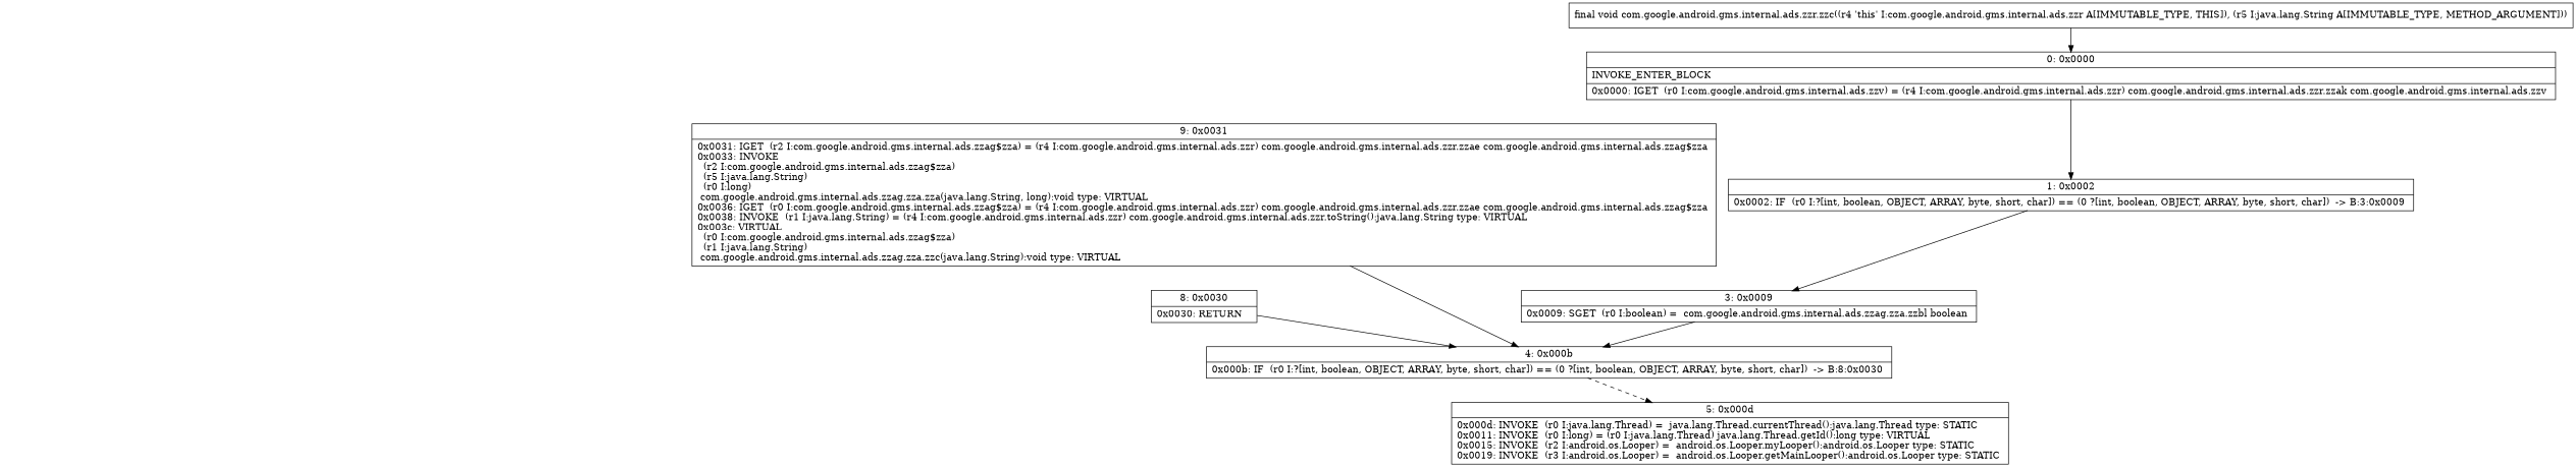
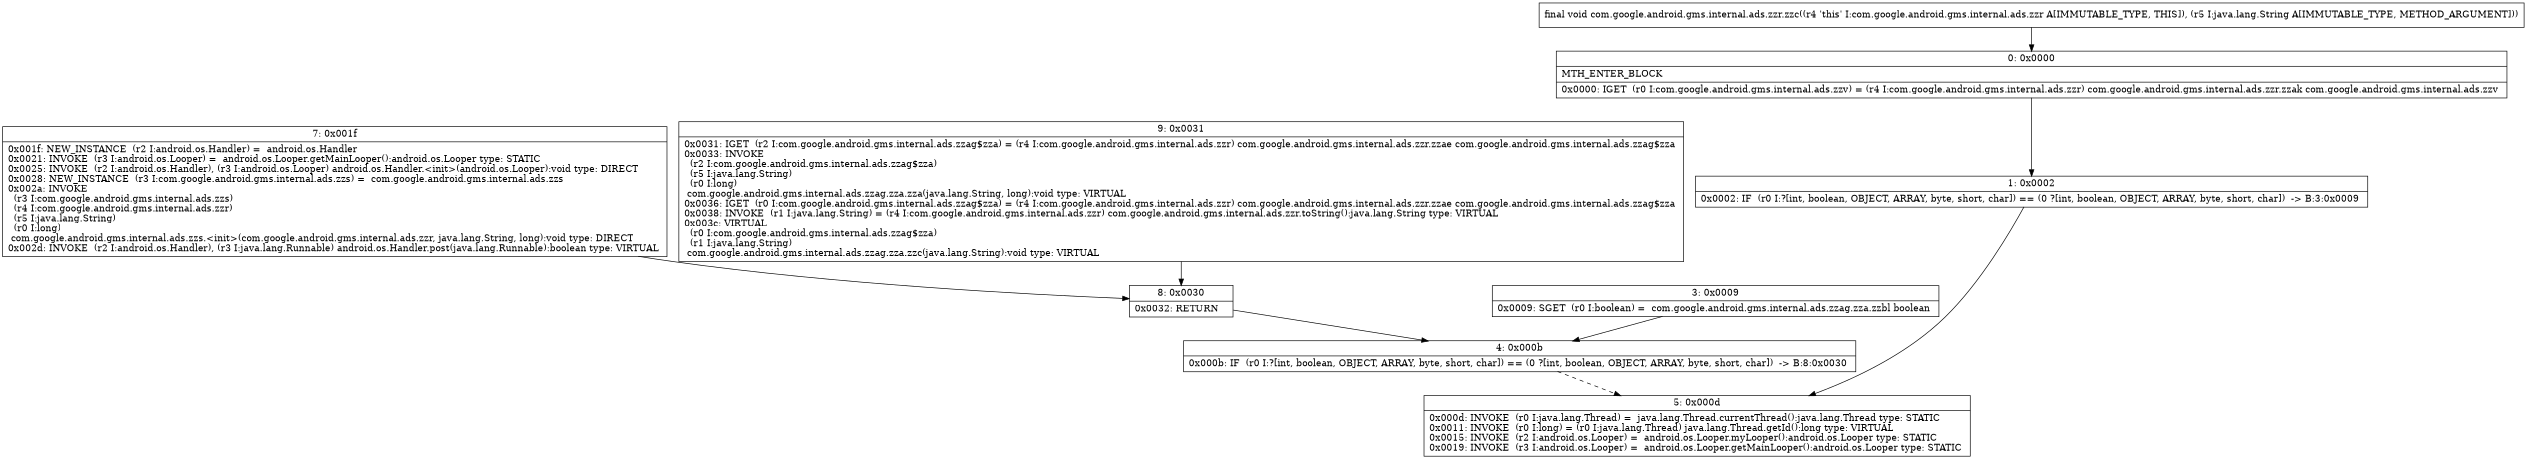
  digraph {
    node [shape=record]
-   n1 [label="{0\:\ 0x0000|INVOKE_ENTER_BLOCK\l|0x0000: IGET  (r0 I:com.google.android.gms.internal.ads.zzv) = (r4 I:com.google.android.gms.internal.ads.zzr) com.google.android.gms.internal.ads.zzr.zzak com.google.android.gms.internal.ads.zzv \l}"]
+   n1 [label="{0\:\ 0x0000|MTH_ENTER_BLOCK\l|0x0000: IGET  (r0 I:com.google.android.gms.internal.ads.zzv) = (r4 I:com.google.android.gms.internal.ads.zzr) com.google.android.gms.internal.ads.zzr.zzak com.google.android.gms.internal.ads.zzv \l}"]
    n2 [label="{1\:\ 0x0002|0x0002: IF  (r0 I:?[int, boolean, OBJECT, ARRAY, byte, short, char]) == (0 ?[int, boolean, OBJECT, ARRAY, byte, short, char])  \-\> B:3:0x0009 \l}"]
    n3 [label="{3\:\ 0x0009|0x0009: SGET  (r0 I:boolean) =  com.google.android.gms.internal.ads.zzag.zza.zzbl boolean \l}"]
    n4 [label="{4\:\ 0x000b|0x000b: IF  (r0 I:?[int, boolean, OBJECT, ARRAY, byte, short, char]) == (0 ?[int, boolean, OBJECT, ARRAY, byte, short, char])  \-\> B:8:0x0030 \l}"]
    n5 [label="{5\:\ 0x000d|0x000d: INVOKE  (r0 I:java.lang.Thread) =  java.lang.Thread.currentThread():java.lang.Thread type: STATIC \l0x0011: INVOKE  (r0 I:long) = (r0 I:java.lang.Thread) java.lang.Thread.getId():long type: VIRTUAL \l0x0015: INVOKE  (r2 I:android.os.Looper) =  android.os.Looper.myLooper():android.os.Looper type: STATIC \l0x0019: INVOKE  (r3 I:android.os.Looper) =  android.os.Looper.getMainLooper():android.os.Looper type: STATIC \l}"]
-   n6 [label="{8\:\ 0x0030|0x0030: RETURN   \l}"]
+   n6 [label="{8\:\ 0x0030|0x0032: RETURN   \l}"]
+   n7 [label="{7\:\ 0x001f|0x001f: NEW_INSTANCE  (r2 I:android.os.Handler) =  android.os.Handler \l0x0021: INVOKE  (r3 I:android.os.Looper) =  android.os.Looper.getMainLooper():android.os.Looper type: STATIC \l0x0025: INVOKE  (r2 I:android.os.Handler), (r3 I:android.os.Looper) android.os.Handler.\<init\>(android.os.Looper):void type: DIRECT \l0x0028: NEW_INSTANCE  (r3 I:com.google.android.gms.internal.ads.zzs) =  com.google.android.gms.internal.ads.zzs \l0x002a: INVOKE  \l  (r3 I:com.google.android.gms.internal.ads.zzs)\l  (r4 I:com.google.android.gms.internal.ads.zzr)\l  (r5 I:java.lang.String)\l  (r0 I:long)\l com.google.android.gms.internal.ads.zzs.\<init\>(com.google.android.gms.internal.ads.zzr, java.lang.String, long):void type: DIRECT \l0x002d: INVOKE  (r2 I:android.os.Handler), (r3 I:java.lang.Runnable) android.os.Handler.post(java.lang.Runnable):boolean type: VIRTUAL \l}"]
    n8 [label="{9\:\ 0x0031|0x0031: IGET  (r2 I:com.google.android.gms.internal.ads.zzag$zza) = (r4 I:com.google.android.gms.internal.ads.zzr) com.google.android.gms.internal.ads.zzr.zzae com.google.android.gms.internal.ads.zzag$zza \l0x0033: INVOKE  \l  (r2 I:com.google.android.gms.internal.ads.zzag$zza)\l  (r5 I:java.lang.String)\l  (r0 I:long)\l com.google.android.gms.internal.ads.zzag.zza.zza(java.lang.String, long):void type: VIRTUAL \l0x0036: IGET  (r0 I:com.google.android.gms.internal.ads.zzag$zza) = (r4 I:com.google.android.gms.internal.ads.zzr) com.google.android.gms.internal.ads.zzr.zzae com.google.android.gms.internal.ads.zzag$zza \l0x0038: INVOKE  (r1 I:java.lang.String) = (r4 I:com.google.android.gms.internal.ads.zzr) com.google.android.gms.internal.ads.zzr.toString():java.lang.String type: VIRTUAL \l0x003c: VIRTUAL  \l  (r0 I:com.google.android.gms.internal.ads.zzag$zza)\l  (r1 I:java.lang.String)\l com.google.android.gms.internal.ads.zzag.zza.zzc(java.lang.String):void type: VIRTUAL \l}"]
    n9 [label="{final void com.google.android.gms.internal.ads.zzr.zzc((r4 'this' I:com.google.android.gms.internal.ads.zzr A[IMMUTABLE_TYPE, THIS]), (r5 I:java.lang.String A[IMMUTABLE_TYPE, METHOD_ARGUMENT])) }"]
    n1 -> n2
-   n2 -> n3
+   n2 -> n5
    n3 -> n4
    n4 -> n5 [style=dashed]
    n6 -> n4
-   n8 -> n4
+   n7 -> n6
+   n8 -> n6
    n9 -> n1
  }
